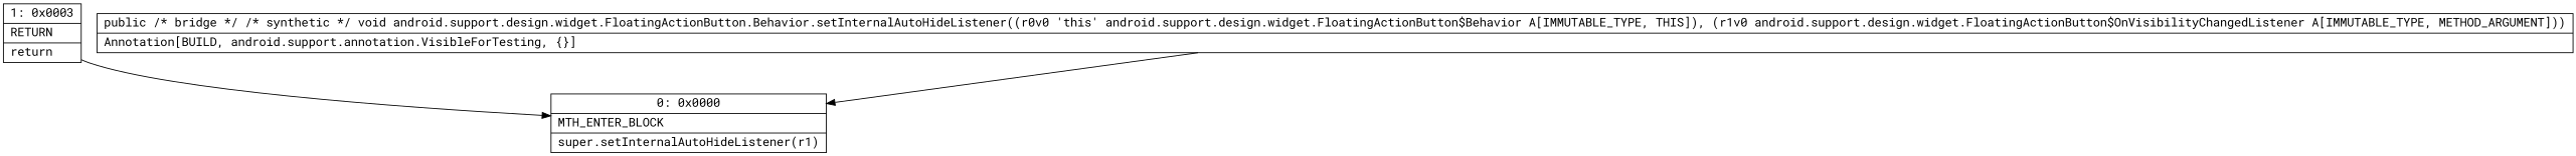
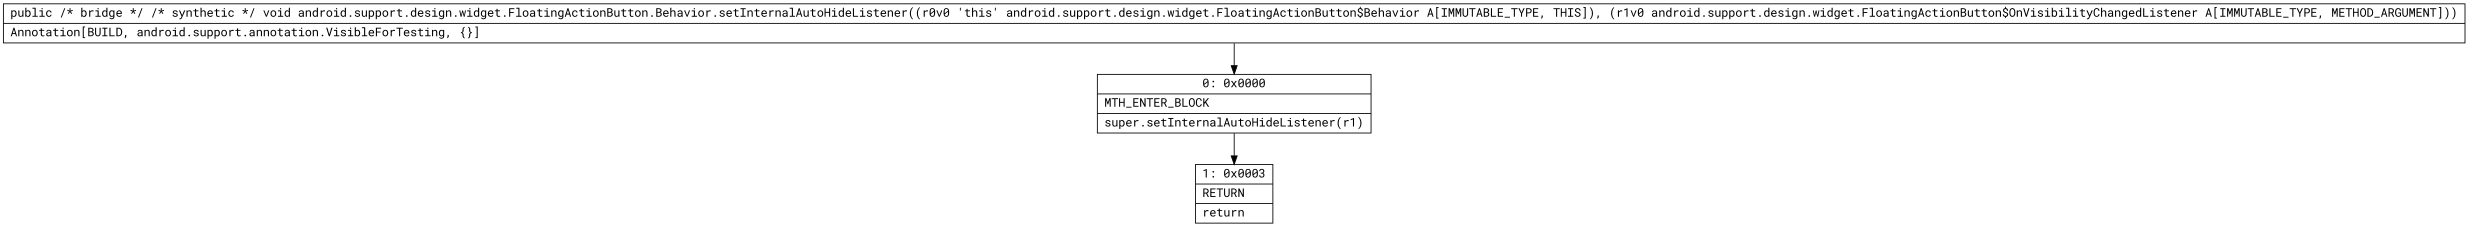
  digraph {
    fontname="Roboto Mono"
    node [shape=record fontname="Roboto Mono"]
    edge [fontname="Roboto Mono"]
    n1 [label="{0\:\ 0x0000|MTH_ENTER_BLOCK\l|super.setInternalAutoHideListener(r1)\l}"]
    n2 [label="{1\:\ 0x0003|RETURN\l|return\l}"]
    n3 [label="{public \/* bridge *\/ \/* synthetic *\/ void android.support.design.widget.FloatingActionButton.Behavior.setInternalAutoHideListener((r0v0 'this' android.support.design.widget.FloatingActionButton$Behavior A[IMMUTABLE_TYPE, THIS]), (r1v0 android.support.design.widget.FloatingActionButton$OnVisibilityChangedListener A[IMMUTABLE_TYPE, METHOD_ARGUMENT]))  | Annotation[BUILD, android.support.annotation.VisibleForTesting, \{\}]\l}"]
-   n2 -> n1
+   n1 -> n2
    n3 -> n1
  }
